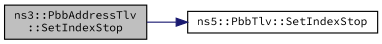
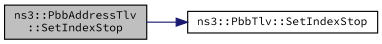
  digraph {
    rankdir=LR
    fontname="Source Code Pro"
    node [color=black fontname="Source Code Pro" fontsize=10 shape=record style=filled]
    n1 [fillcolor=grey75 fontcolor=black height=0.2 label="ns3::PbbAddressTlv\l::SetIndexStop" width=0.4]
-   n2 [fillcolor=white height=0.2 label="ns5::PbbTlv::SetIndexStop" width=0.4]
+   n2 [fillcolor=white height=0.2 label="ns3::PbbTlv::SetIndexStop" width=0.4]
    n1 -> n2 [color=midnightblue fontname="Source Code Pro" fontsize=10 labelfontname=Helvetica labelfontsize=10 style=solid]
  }
